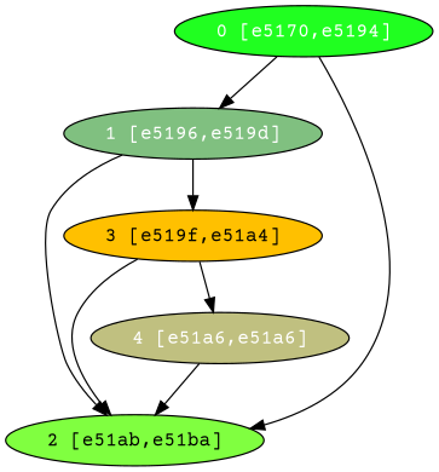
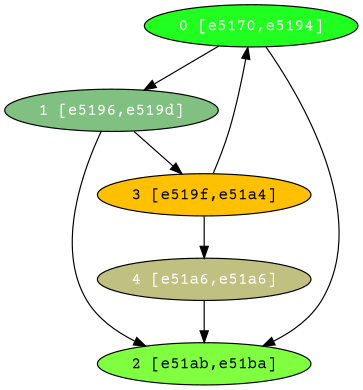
  digraph {
    fontname="Courier Prime"
    node [fontcolor="#ffffff" fontname="Courier Prime" shape=oval style=filled]
    edge [fontname="Courier Prime"]
    n1 [fillcolor="#20FF20" label="0 [e5170,e5194]"]
    n2 [fillcolor="#80C080" label="1 [e5196,e519d]"]
    n3 [fillcolor="#80FF40" fontcolor="#000000" label="2 [e51ab,e51ba]"]
    n4 [fillcolor="#FFC000" fontcolor="#000000" label="3 [e519f,e51a4]"]
    n5 [fillcolor="#C0C080" label="4 [e51a6,e51a6]"]
    n1 -> n2
    n1 -> n3
    n2 -> n3
    n2 -> n4
-   n4 -> n3
+   n4 -> n1
    n4 -> n5
    n5 -> n3
  }
